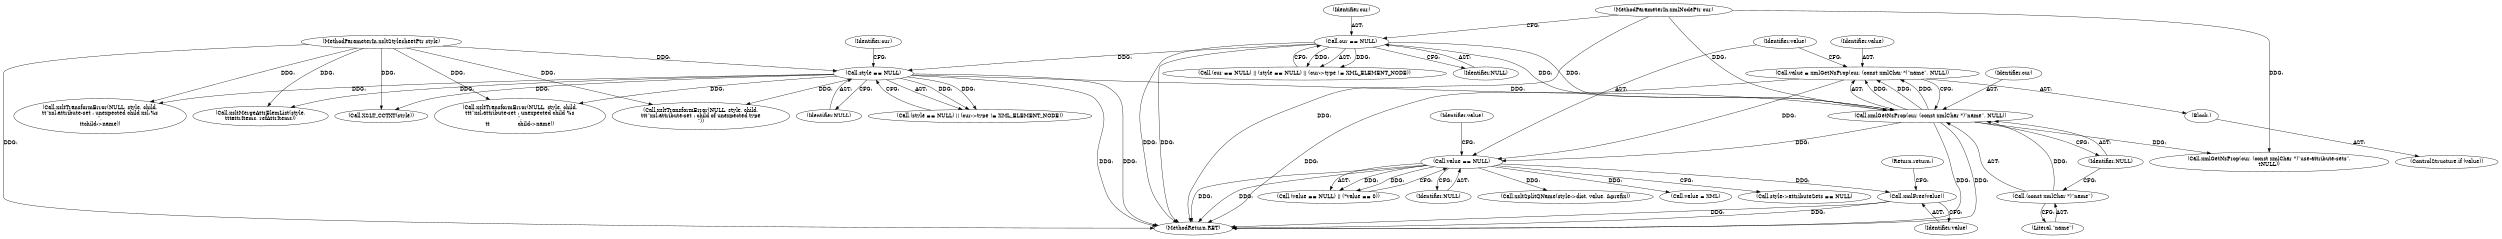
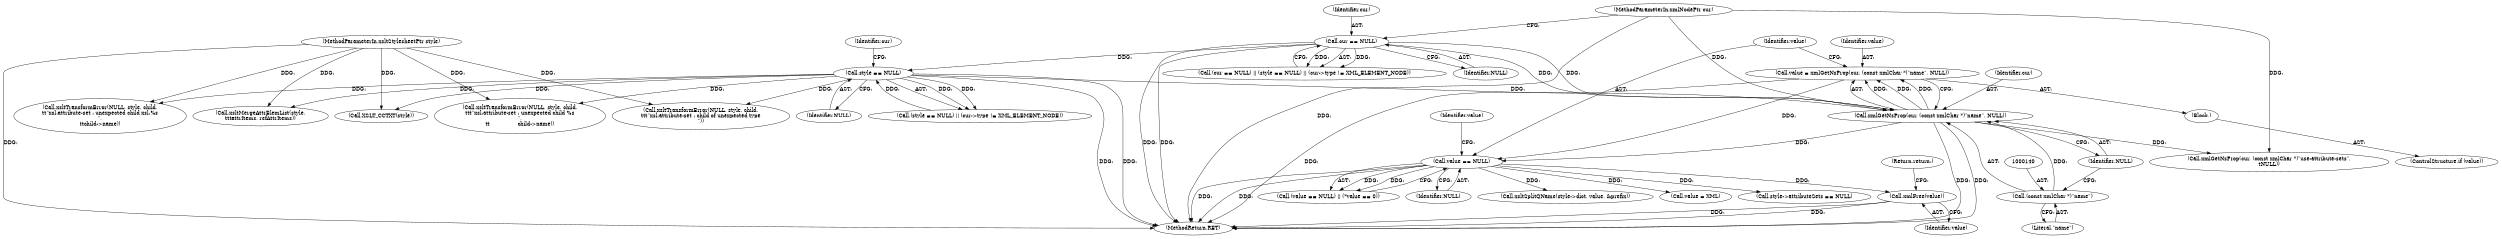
  digraph {
    n1 [label="(Call,xmlFree(value))"]
    n2 [label="(Identifier,value)"]
    n3 [label="(MethodReturn,RET)"]
    n4 [label="(ControlStructure,if (value))"]
    n5 [label="(Call,value == NULL)"]
    n6 [label="(Call,style->attributeSets == NULL)"]
    n7 [label="(Call,(value == NULL) || (*value == 0))"]
    n8 [label="(Identifier,NULL)"]
    n9 [label="(Call,xsltSplitQName(style->dict, value, &prefix))"]
    n10 [label="(Call,value = XML)"]
    n11 [label="(Call,value = xmlGetNsProp(cur, (const xmlChar *)\"name\", NULL))"]
    n12 [label="(Call,xmlGetNsProp(cur, (const xmlChar *)\"name\", NULL))"]
    n13 [label="(Block,)"]
    n14 [label="(Identifier,NULL)"]
    n15 [label="(Call,xmlGetNsProp(cur, (const xmlChar *)\"use-attribute-sets\",\n\tNULL))"]
    n16 [label="(Call,(const xmlChar *)\"name\")"]
    n17 [label="(Call,cur == NULL)"]
    n18 [label="(Call,style == NULL)"]
    n19 [label="(Call,(cur == NULL) || (style == NULL) || (cur->type != XML_ELEMENT_NODE))"]
    n20 [label="(Identifier,NULL)"]
    n21 [label="(Call,xsltMergeAttrElemList(style,\n\t\t\tattrItems, refAttrItems))"]
    n22 [label="(Identifier,NULL)"]
    n23 [label="(Call,xsltTransformError(NULL, style, child,\n\t\t\t\"xsl:attribute-set : child of unexpected type\n\"))"]
    n24 [label="(Call,xsltTransformError(NULL, style, child,\n\t\t\"xsl:attribute-set : unexpected child xsl:%s\n\",\n\t\tchild->name))"]
    n25 [label="(Call,(style == NULL) || (cur->type != XML_ELEMENT_NODE))"]
    n26 [label="(Call,xsltTransformError(NULL, style, child,\n\t\t\t\"xsl:attribute-set : unexpected child %s\n\",\n\t\t                 child->name))"]
    n27 [label="(Call,XSLT_CCTXT(style))"]
    n28 [label="(MethodParameterIn,xmlNodePtr cur)"]
    n29 [label="(Literal,\"name\")"]
    n30 [label="(MethodParameterIn,xsltStylesheetPtr style)"]
    n31 [label="(Identifier,value)"]
    n32 [label="(Return,return;)"]
    n33 [label="(Identifier,value)"]
    n34 [label="(Identifier,cur)"]
    n35 [label="(Identifier,cur)"]
    n36 [label="(Identifier,cur)"]
    n37 [label="(Identifier,value)"]
+   1000140
    n1 -> n2 [label="CFG: "]
    n1 -> n3 [label="DDG: "]
    n1 -> n3 [label="DDG: "]
    n2 -> n1 [label="AST: "]
    n5 -> n1 [label="DDG: "]
    n5 -> n3 [label="DDG: "]
    n5 -> n3 [label="DDG: "]
-   n5 -> n6 [label="CFG: "]
+   n5 -> n6 [label="DDG: "]
    n5 -> n7 [label="AST: "]
    n5 -> n7 [label="DDG: "]
    n5 -> n7 [label="DDG: "]
    n5 -> n8 [label="CFG: "]
    n5 -> n9 [label="DDG: "]
    n5 -> n10 [label="DDG: "]
    n7 -> n5 [label="CFG: "]
    n8 -> n5 [label="AST: "]
    n11 -> n3 [label="DDG: "]
    n11 -> n5 [label="DDG: "]
    n11 -> n12 [label="CFG: "]
    n11 -> n13 [label="AST: "]
    n12 -> n3 [label="DDG: "]
    n12 -> n3 [label="DDG: "]
    n12 -> n5 [label="DDG: "]
    n12 -> n11 [label="AST: "]
    n12 -> n11 [label="DDG: "]
    n12 -> n11 [label="DDG: "]
    n12 -> n11 [label="DDG: "]
    n12 -> n14 [label="CFG: "]
    n12 -> n15 [label="DDG: "]
    n13 -> n4 [label="AST: "]
    n14 -> n12 [label="AST: "]
    n14 -> n16 [label="CFG: "]
    n16 -> n12 [label="AST: "]
    n16 -> n12 [label="DDG: "]
    n16 -> n29 [label="CFG: "]
    n17 -> n3 [label="DDG: "]
    n17 -> n3 [label="DDG: "]
    n17 -> n12 [label="DDG: "]
    n17 -> n12 [label="DDG: "]
    n17 -> n18 [label="DDG: "]
    n17 -> n19 [label="AST: "]
    n17 -> n19 [label="DDG: "]
    n17 -> n19 [label="DDG: "]
    n17 -> n20 [label="CFG: "]
    n18 -> n3 [label="DDG: "]
    n18 -> n3 [label="DDG: "]
    n18 -> n12 [label="DDG: "]
    n18 -> n21 [label="DDG: "]
    n18 -> n22 [label="CFG: "]
    n18 -> n23 [label="DDG: "]
    n18 -> n24 [label="DDG: "]
    n18 -> n25 [label="AST: "]
    n18 -> n25 [label="DDG: "]
    n18 -> n25 [label="DDG: "]
    n18 -> n26 [label="DDG: "]
    n18 -> n27 [label="DDG: "]
    n19 -> n17 [label="CFG: "]
    n20 -> n17 [label="AST: "]
    n22 -> n18 [label="AST: "]
-   n25 -> n18 [label="CFG: "]
+   n25 -> n18 [label="DDG: "]
    n28 -> n3 [label="DDG: "]
    n28 -> n12 [label="DDG: "]
    n28 -> n15 [label="DDG: "]
    n28 -> n17 [label="CFG: "]
    n29 -> n16 [label="AST: "]
    n30 -> n3 [label="DDG: "]
-   n30 -> n18 [label="DDG: "]
    n30 -> n21 [label="DDG: "]
    n30 -> n23 [label="DDG: "]
    n30 -> n24 [label="DDG: "]
    n30 -> n26 [label="DDG: "]
    n30 -> n27 [label="DDG: "]
    n31 -> n5 [label="CFG: "]
    n32 -> n1 [label="CFG: "]
    n33 -> n11 [label="AST: "]
    n34 -> n18 [label="CFG: "]
    n35 -> n12 [label="AST: "]
    n36 -> n17 [label="AST: "]
    n37 -> n5 [label="AST: "]
    n37 -> n11 [label="CFG: "]
+   1000140 -> n16 [label="AST: "]
  }
